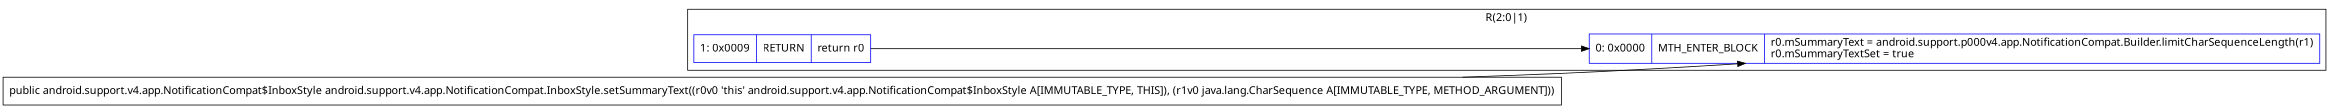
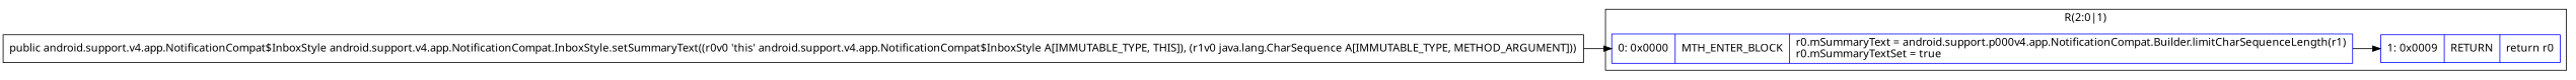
  digraph {
    rankdir=LR
    fontname="Noto Sans"
    node [color=blue shape=record fontname="Noto Sans"]
    edge [fontname="Noto Sans"]
    n1 [label="{0\:\ 0x0000|MTH_ENTER_BLOCK\l|r0.mSummaryText = android.support.p000v4.app.NotificationCompat.Builder.limitCharSequenceLength(r1)\lr0.mSummaryTextSet = true\l}"]
    n2 [label="{1\:\ 0x0009|RETURN\l|return r0\l}"]
    n3 [label="{public android.support.v4.app.NotificationCompat$InboxStyle android.support.v4.app.NotificationCompat.InboxStyle.setSummaryText((r0v0 'this' android.support.v4.app.NotificationCompat$InboxStyle A[IMMUTABLE_TYPE, THIS]), (r1v0 java.lang.CharSequence A[IMMUTABLE_TYPE, METHOD_ARGUMENT])) }" color=""]
    subgraph cluster_1 {
      label="R(2:0|1)"
      n1
      n2
    }
-   n2 -> n1
+   n1 -> n2
    n3 -> n1
  }
